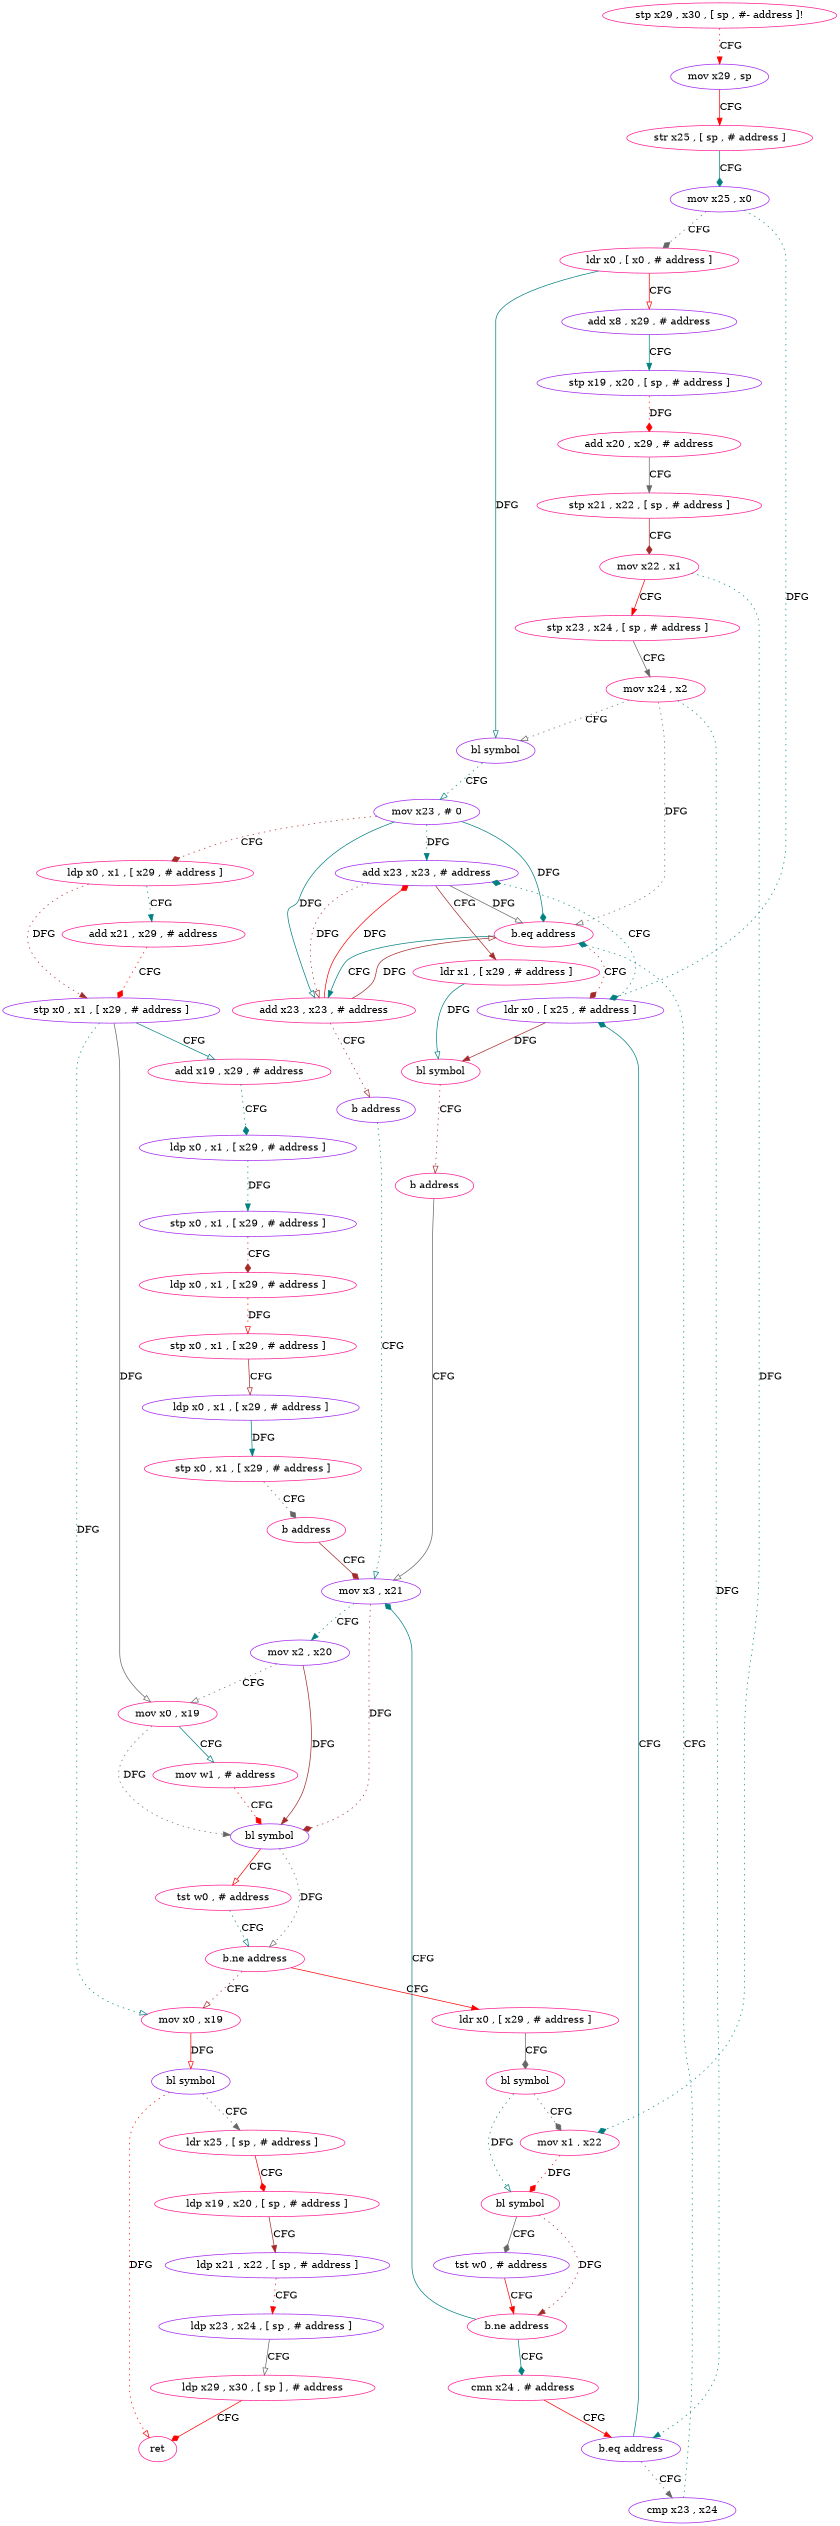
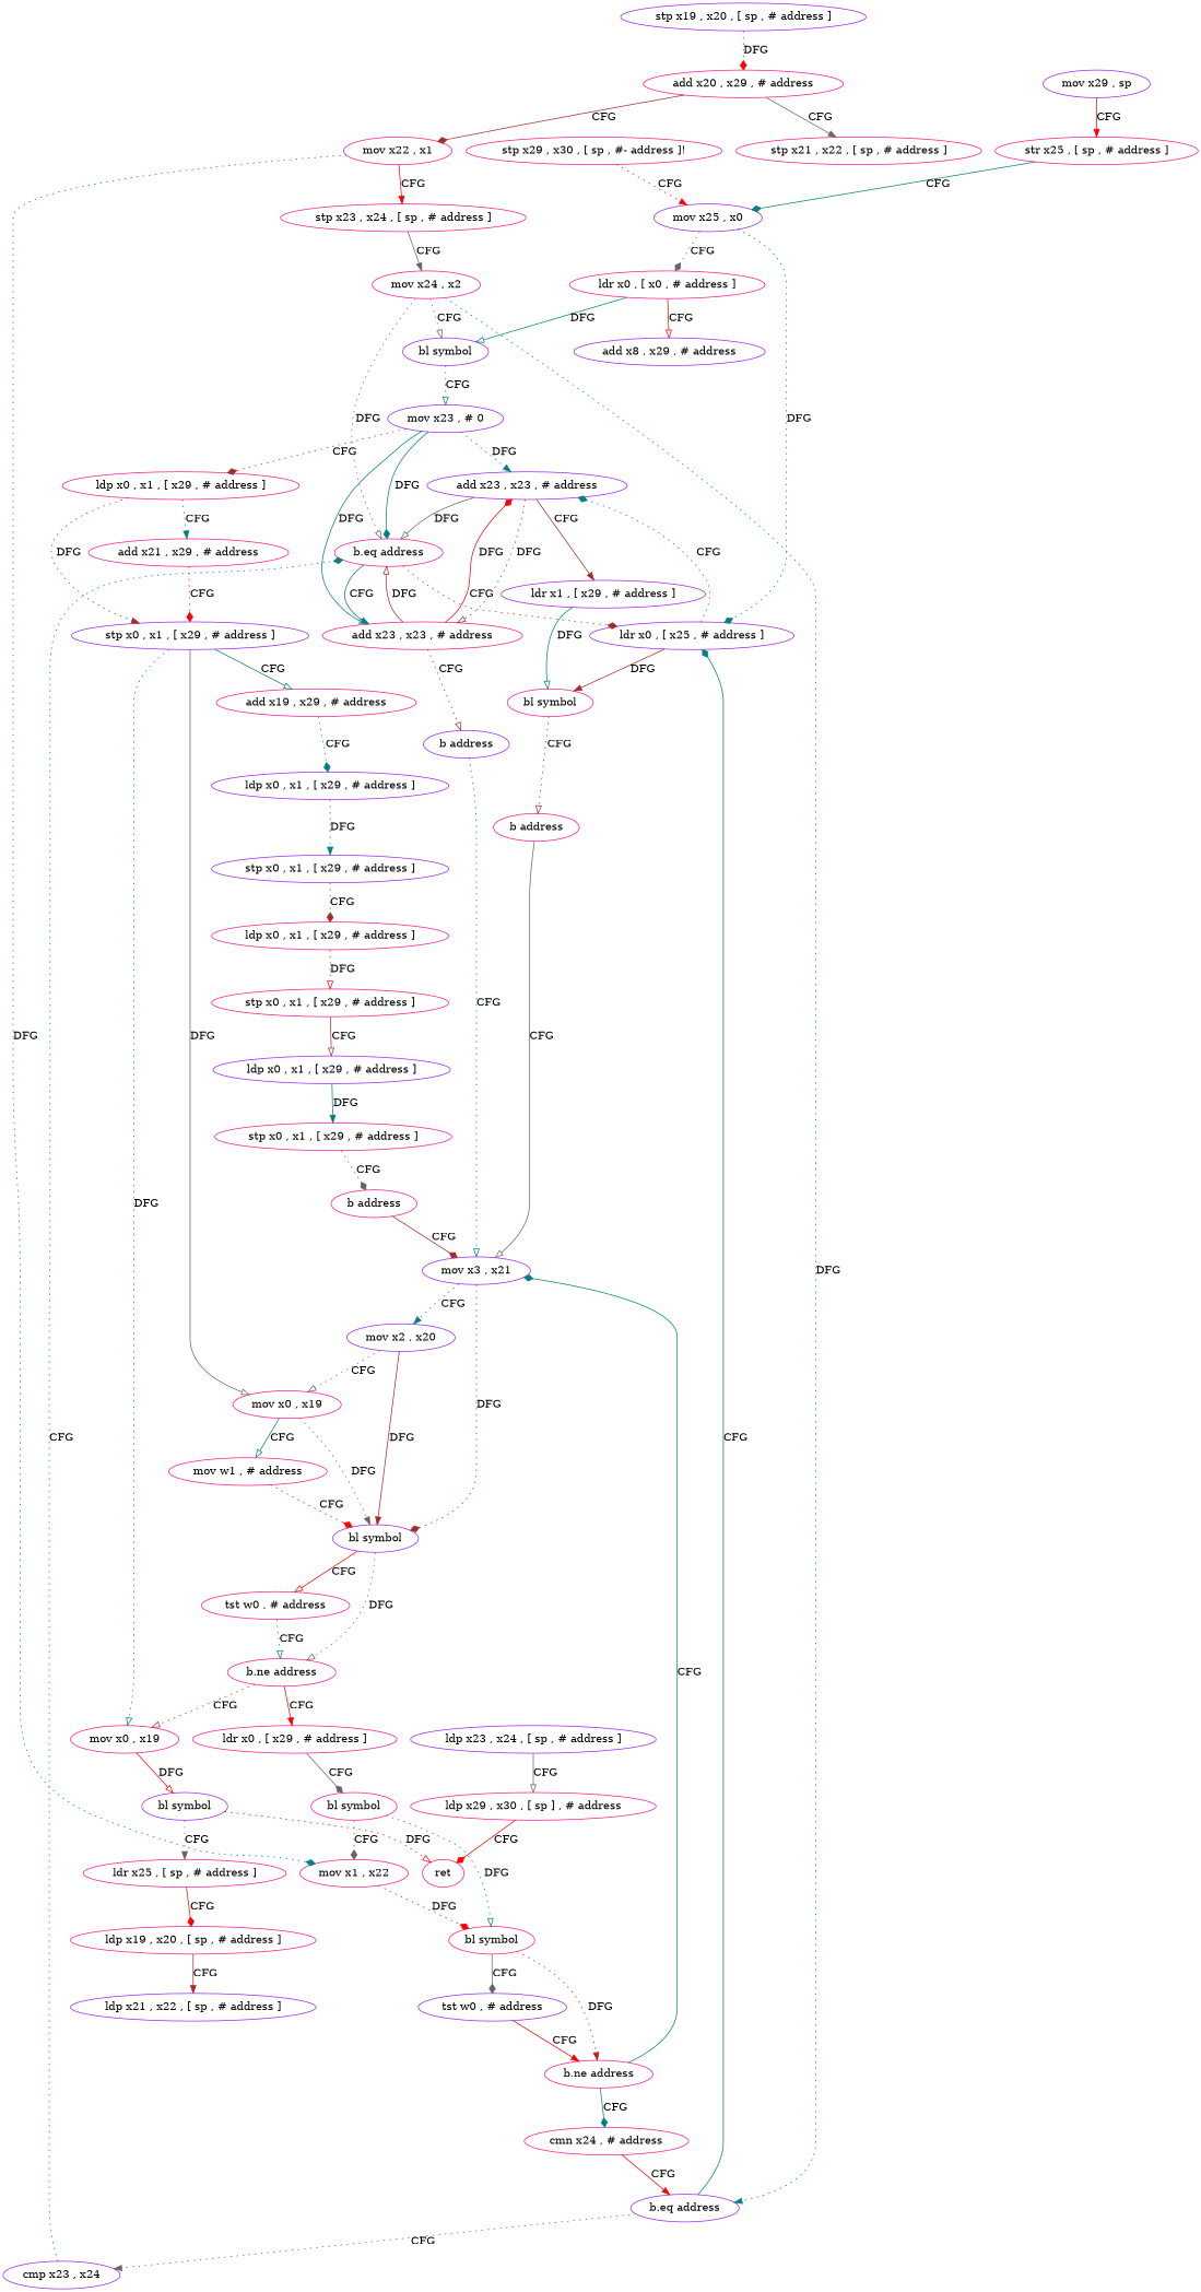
  digraph {
    node [color=deeppink]
    edge [arrowhead=onormal color=teal style=dotted]
    n1 [label="stp x29 , x30 , [ sp , #- address ]!"]
    n2 [color=purple label="mov x29 , sp"]
    n3 [label="str x25 , [ sp , # address ]"]
    n4 [color=purple label="mov x25 , x0"]
    n5 [label="ldr x0 , [ x0 , # address ]"]
    n6 [color=purple label="ldr x0 , [ x25 , # address ]"]
    n7 [color=purple label="add x8 , x29 , # address"]
    n8 [color=purple label="bl symbol"]
    n9 [color=purple label="add x23 , x23 , # address"]
    n10 [label="bl symbol"]
    n11 [color=purple label="stp x19 , x20 , [ sp , # address ]"]
    n12 [color=purple label="mov x23 , # 0"]
    n13 [label="add x20 , x29 , # address"]
    n14 [label="stp x21 , x22 , [ sp , # address ]"]
    n15 [label="mov x22 , x1"]
    n16 [label="stp x23 , x24 , [ sp , # address ]"]
    n17 [label="mov x1 , x22"]
    n18 [label="mov x24 , x2"]
    n19 [label="bl symbol"]
    n20 [color=purple label="b.eq address"]
    n21 [label="b.eq address"]
    n22 [color=purple label="cmp x23 , x24"]
    n23 [label="add x23 , x23 , # address"]
    n24 [label="ldp x0 , x1 , [ x29 , # address ]"]
    n25 [label="add x21 , x29 , # address"]
    n26 [color=purple label="stp x0 , x1 , [ x29 , # address ]"]
-   n27 [label="ldr x1 , [ x29 , # address ]"]
+   n27 [color=purple label="ldr x1 , [ x29 , # address ]"]
    n28 [color=purple label="b address"]
    n29 [label="add x19 , x29 , # address"]
    n30 [label="mov x0 , x19"]
    n31 [label="mov x0 , x19"]
    n32 [color=purple label="ldp x0 , x1 , [ x29 , # address ]"]
    n33 [color=purple label="bl symbol"]
    n34 [label="mov w1 , # address"]
    n35 [color=purple label="bl symbol"]
    n36 [color=purple label="stp x0 , x1 , [ x29 , # address ]"]
    n37 [label="ldp x0 , x1 , [ x29 , # address ]"]
    n38 [label="stp x0 , x1 , [ x29 , # address ]"]
    n39 [color=purple label="ldp x0 , x1 , [ x29 , # address ]"]
    n40 [label="stp x0 , x1 , [ x29 , # address ]"]
    n41 [label="b address"]
    n42 [color=purple label="mov x3 , x21"]
    n43 [color=purple label="mov x2 , x20"]
    n44 [label="tst w0 , # address"]
    n45 [label="b.ne address"]
    n46 [label="ldr x0 , [ x29 , # address ]"]
    n47 [label="bl symbol"]
    n48 [label="ldr x25 , [ sp , # address ]"]
    n49 [label=ret]
    n50 [color=purple label="tst w0 , # address"]
    n51 [label="b.ne address"]
    n52 [label="cmn x24 , # address"]
    n53 [label="ldp x19 , x20 , [ sp , # address ]"]
    n54 [color=purple label="ldp x21 , x22 , [ sp , # address ]"]
    n55 [color=purple label="ldp x23 , x24 , [ sp , # address ]"]
    n56 [label="ldp x29 , x30 , [ sp ] , # address"]
    n57 [label="b address"]
-   n1 -> n2 [arrowhead=normal color=red label=CFG]
+   n1 -> n4 [arrowhead=normal color=red label=CFG]
    n2 -> n3 [arrowhead=normal color=red label=CFG style=solid]
    n3 -> n4 [arrowhead=diamond label=CFG style=solid]
    n4 -> n5 [arrowhead=diamond color=gray40 label=CFG]
    n4 -> n6 [arrowhead=diamond label=DFG]
    n5 -> n7 [color=red label=CFG style=solid]
    n5 -> n8 [label=DFG style=solid]
    n6 -> n9 [arrowhead=diamond label=CFG]
    n6 -> n10 [arrowhead=normal color=brown label=DFG style=solid]
-   n7 -> n11 [arrowhead=normal label=CFG style=solid]
    n8 -> n12 [label=CFG]
    n9 -> n21 [color=gray40 label=DFG style=solid]
    n9 -> n23 [color=brown label=DFG]
    n9 -> n27 [arrowhead=normal color=brown label=CFG style=solid]
    n10 -> n57 [color=brown label=CFG]
    n11 -> n13 [arrowhead=diamond color=red label=DFG]
    n12 -> n9 [arrowhead=normal label=DFG]
    n12 -> n21 [arrowhead=diamond label=DFG style=solid]
    n12 -> n23 [label=DFG style=solid]
    n12 -> n24 [arrowhead=diamond color=brown label=CFG]
    n13 -> n14 [arrowhead=normal color=gray40 label=CFG style=solid]
-   n14 -> n15 [arrowhead=diamond color=brown label=CFG style=solid]
+   n13 -> n15 [arrowhead=diamond color=brown label=CFG style=solid]
    n15 -> n16 [arrowhead=normal color=red label=CFG style=solid]
    n15 -> n17 [arrowhead=diamond label=DFG]
    n16 -> n18 [arrowhead=normal color=gray40 label=CFG style=solid]
    n17 -> n19 [arrowhead=diamond color=red label=DFG]
    n18 -> n8 [color=gray40 label=CFG]
    n18 -> n20 [arrowhead=normal label=DFG]
    n18 -> n21 [color=gray40 label=DFG]
    n19 -> n50 [arrowhead=diamond color=gray40 label=CFG style=solid]
    n19 -> n51 [arrowhead=normal color=brown label=DFG]
    n20 -> n6 [arrowhead=diamond label=CFG style=solid]
    n20 -> n22 [arrowhead=normal color=gray40 label=CFG]
    n21 -> n6 [arrowhead=diamond color=brown label=CFG]
    n21 -> n23 [arrowhead=normal label=CFG style=solid]
    n22 -> n21 [arrowhead=diamond label=CFG]
    n23 -> n9 [arrowhead=diamond color=red label=DFG style=solid]
    n23 -> n21 [color=brown label=DFG style=solid]
    n23 -> n28 [color=brown label=CFG]
    n24 -> n25 [arrowhead=normal label=CFG]
    n24 -> n26 [arrowhead=normal color=brown label=DFG]
    n25 -> n26 [arrowhead=diamond color=red label=CFG]
    n26 -> n29 [label=CFG style=solid]
    n26 -> n30 [color=gray40 label=DFG style=solid]
    n26 -> n31 [label=DFG]
    n27 -> n10 [label=DFG style=solid]
    n28 -> n42 [label=CFG]
    n29 -> n32 [arrowhead=diamond label=CFG]
    n30 -> n33 [arrowhead=normal color=gray40 label=DFG]
    n30 -> n34 [label=CFG style=solid]
    n31 -> n35 [color=red label=DFG style=solid]
    n32 -> n36 [arrowhead=normal label=DFG]
    n33 -> n44 [color=red label=CFG style=solid]
    n33 -> n45 [color=gray40 label=DFG]
    n34 -> n33 [arrowhead=diamond color=red label=CFG]
    n35 -> n48 [arrowhead=normal color=gray40 label=CFG]
    n35 -> n49 [color=red label=DFG]
    n36 -> n37 [arrowhead=diamond color=brown label=CFG]
    n37 -> n38 [color=red label=DFG]
    n38 -> n39 [color=brown label=CFG style=solid]
    n39 -> n40 [arrowhead=normal label=DFG style=solid]
    n40 -> n41 [arrowhead=diamond color=gray40 label=CFG]
    n41 -> n42 [arrowhead=diamond color=brown label=CFG style=solid]
    n42 -> n33 [arrowhead=diamond color=brown label=DFG]
    n42 -> n43 [arrowhead=normal label=CFG]
    n43 -> n30 [color=gray40 label=CFG]
    n43 -> n33 [arrowhead=normal color=brown label=DFG style=solid]
    n44 -> n45 [label=CFG]
    n45 -> n31 [color=brown label=CFG]
    n45 -> n46 [arrowhead=normal color=red label=CFG style=solid]
    n46 -> n47 [arrowhead=diamond color=gray40 label=CFG style=solid]
    n47 -> n17 [arrowhead=diamond color=gray40 label=CFG]
    n47 -> n19 [label=DFG]
    n48 -> n53 [arrowhead=diamond color=red label=CFG style=solid]
    n50 -> n51 [arrowhead=normal color=red label=CFG style=solid]
    n51 -> n42 [arrowhead=diamond label=CFG style=solid]
    n51 -> n52 [arrowhead=diamond label=CFG style=solid]
    n52 -> n20 [arrowhead=normal color=red label=CFG style=solid]
    n53 -> n54 [arrowhead=normal color=brown label=CFG style=solid]
-   n54 -> n55 [arrowhead=normal color=red label=CFG]
    n55 -> n56 [color=gray40 label=CFG style=solid]
    n56 -> n49 [arrowhead=diamond color=red label=CFG style=solid]
    n57 -> n42 [color=gray40 label=CFG style=solid]
  }
